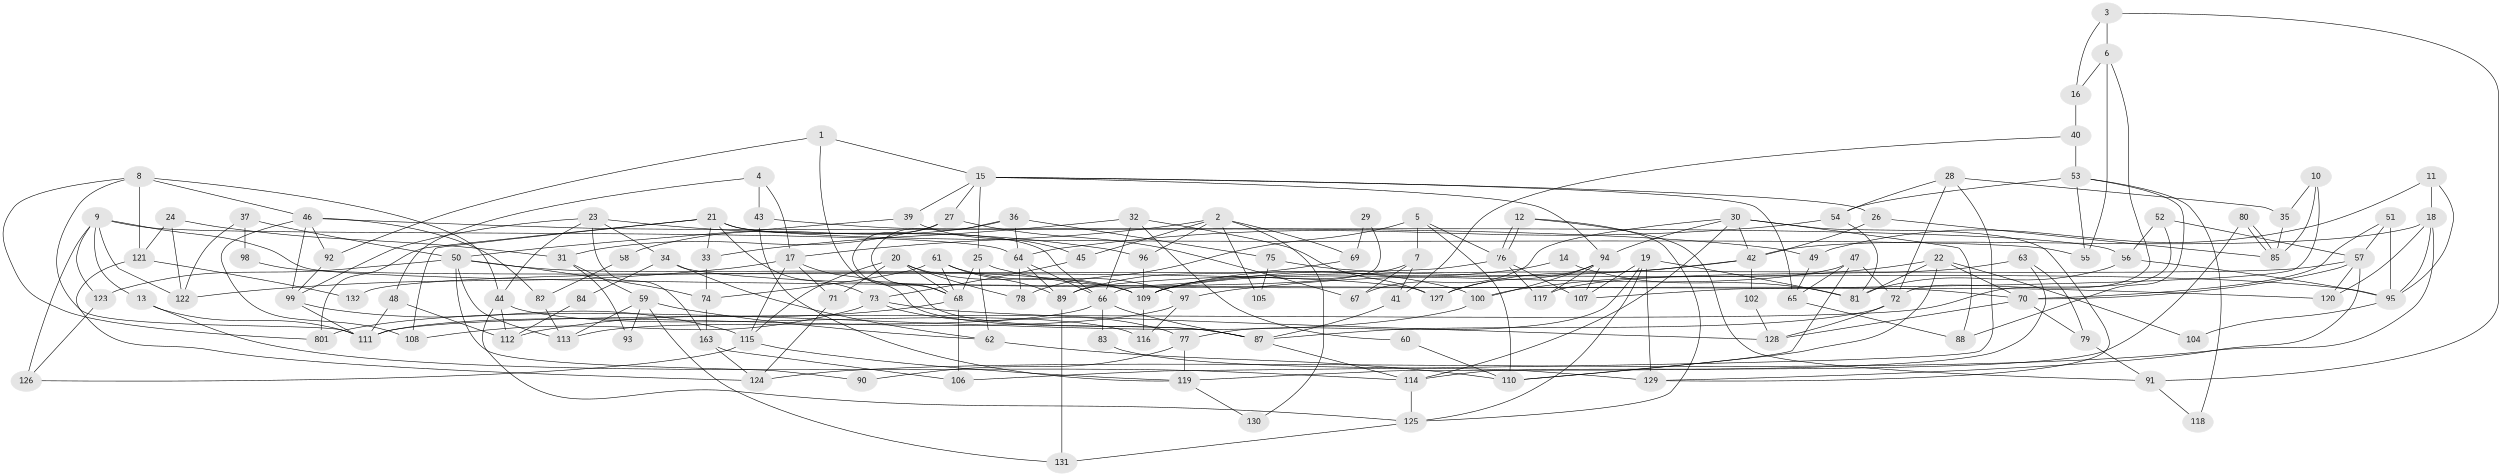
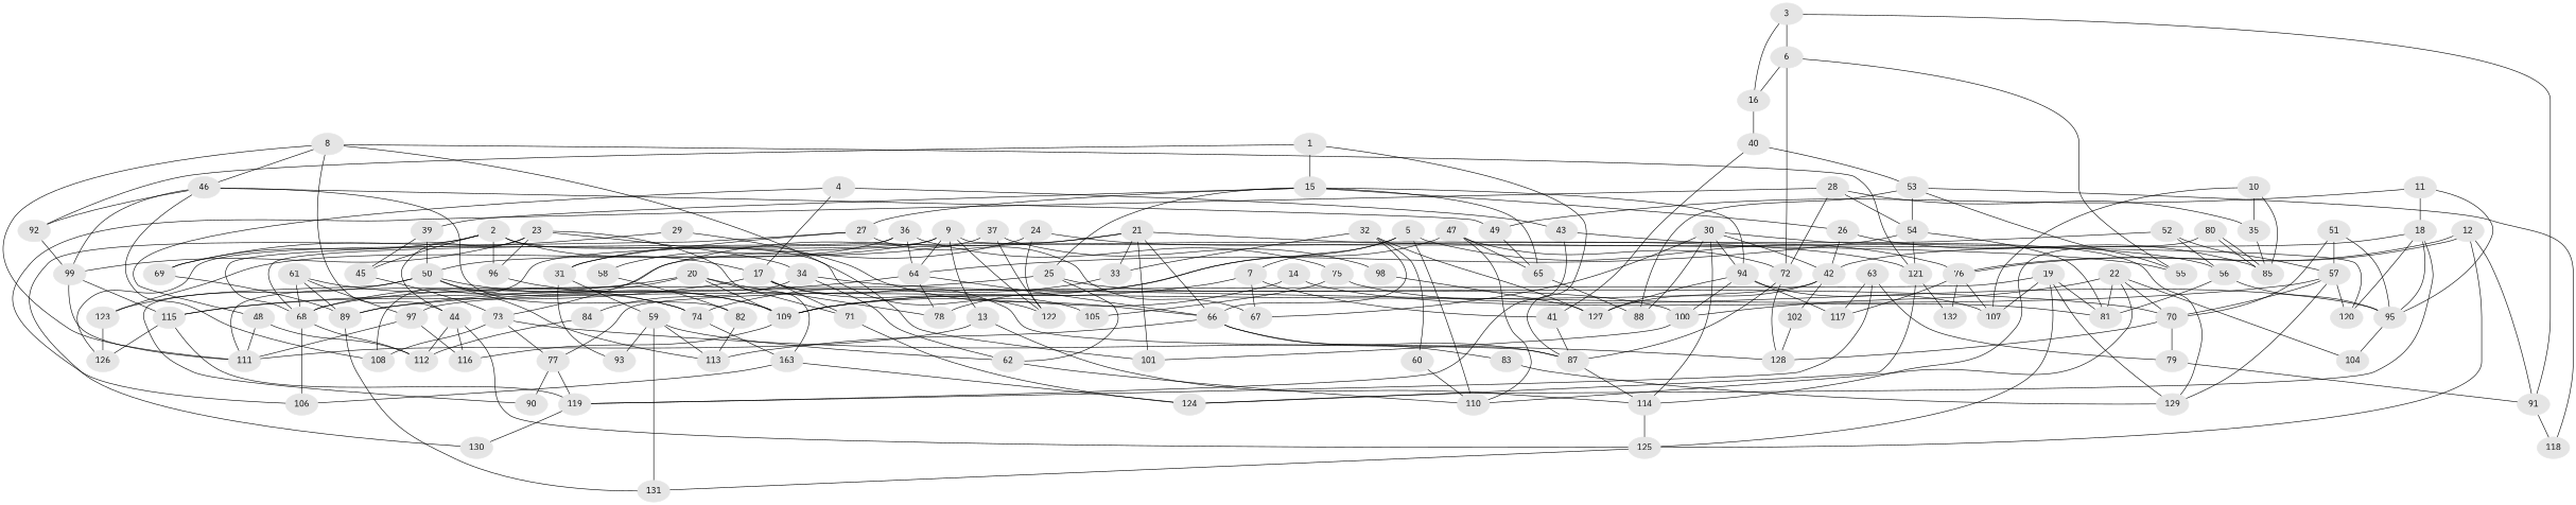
  graph {
    fontname="IBM Plex Sans"
    node [color=gray90 fontname="IBM Plex Sans" style=filled]
    edge [fontname="IBM Plex Sans"]
    1
    15
    87
    92
    25
    26
    27
    39
    65
    94
    114
    99
    2
    17
    45
    69
    96
    105
    130
    122
    71
    115
    73
    89
    109
    3
    6
    16
    91
    55
    72
    40
    118
    4
    43
    48
    56
    119
    111
    112
    5
    7
    76
    78
    110
    41
    67
    107
    117
    132
    128
    116
    8
    44
    46
-   101 [label=801]
+   101
    121
    125
    49
    108
    82
    124
    9
    13
    64
    120
    123
    126
    66
    10
    35
    85
    11
    18
    95
    42
    104
    12
    131
    14
    81
    68
    100
    62
    31
    50
    88
    127
    53
    97
    102
    19
    77
    129
    90
    20
    106
    21
    33
    74
    113
    83
    22
    70
    79
    23
    34
    n108 [label=163]
    84
    24
    59
    93
    28
    54
    60
    29
    30
    32
    36
    58
    75
    37
    98
    47
    51
    57
    52
    61
    63
    80
    1 -- 15
    1 -- 87
    1 -- 92
    15 -- 25
    15 -- 26
    15 -- 27
    15 -- 39
    15 -- 65
    15 -- 94
    87 -- 114
    92 -- 99
    25 -- 68
    25 -- 100
    25 -- 62
    26 -- 85
    26 -- 42
    27 -- 67
    27 -- 68
    27 -- 31
    39 -- 45
    39 -- 50
    65 -- 88
    94 -- 107
    94 -- 117
    94 -- 100
    94 -- 127
    114 -- 125
    99 -- 115
    99 -- 111
    2 -- 17
    2 -- 45
    2 -- 69
    2 -- 96
    2 -- 105
    2 -- 130
    17 -- 87
    17 -- 122
    17 -- 71
    17 -- 115
    45 -- 73
    69 -- 89
    96 -- 109
    71 -- 124
    115 -- 119
    115 -- 126
    73 -- 128
    73 -- 108
    73 -- 77
    89 -- 131
    109 -- 116
    3 -- 6
    3 -- 16
    3 -- 91
    6 -- 16
    6 -- 55
    6 -- 72
    16 -- 40
    91 -- 118
    72 -- 87
    72 -- 128
    40 -- 41
    40 -- 53
    4 -- 17
    4 -- 43
    4 -- 48
    43 -- 56
    43 -- 119
    48 -- 111
    48 -- 112
    56 -- 95
    56 -- 81
    119 -- 130
    5 -- 7
    5 -- 76
    5 -- 78
    5 -- 110
    7 -- 109
    7 -- 41
    7 -- 67
    76 -- 107
    76 -- 117
    76 -- 132
    41 -- 87
    8 -- 111
    8 -- 44
    8 -- 46
    8 -- 101
    8 -- 121
    44 -- 112
    44 -- 116
    44 -- 125
    46 -- 92
    46 -- 99
    46 -- 49
    46 -- 108
    46 -- 82
    121 -- 132
    121 -- 124
    125 -- 131
    49 -- 65
    82 -- 113
    9 -- 122
    9 -- 13
    9 -- 64
    9 -- 120
    9 -- 123
    9 -- 126
    13 -- 114
    13 -- 111
    64 -- 89
    64 -- 78
    64 -- 66
    123 -- 126
    66 -- 87
    66 -- 113
    66 -- 83
    10 -- 107
    10 -- 35
    10 -- 85
    35 -- 85
    11 -- 49
    11 -- 18
    11 -- 95
    18 -- 124
    18 -- 120
    18 -- 95
    18 -- 42
    95 -- 104
    42 -- 127
    42 -- 97
    42 -- 102
    12 -- 91
    12 -- 76
    12 -- 76
    12 -- 125
    14 -- 109
    14 -- 81
    68 -- 112
    68 -- 106
    100 -- 101
    62 -- 110
    31 -- 59
    31 -- 93
    50 -- 109
    50 -- 123
    50 -- 90
    50 -- 74
    50 -- 113
    53 -- 55
    53 -- 118
    53 -- 88
    53 -- 54
    97 -- 111
    97 -- 116
    102 -- 128
    19 -- 107
    19 -- 125
    19 -- 81
    19 -- 77
    19 -- 129
    77 -- 119
    77 -- 90
    20 -- 71
    20 -- 115
    20 -- 109
    20 -- 78
    20 -- 68
    21 -- 73
    21 -- 55
    21 -- 101
    21 -- 108
    21 -- 66
    21 -- 33
    33 -- 74
    74 -- n108
    83 -- 129
    22 -- 110
    22 -- 104
    22 -- 81
    22 -- 100
    22 -- 70
    70 -- 128
    70 -- 79
    79 -- 91
    23 -- 99
    23 -- 96
    23 -- 44
    23 -- 34
    23 -- n108
    34 -- 62
    34 -- 70
    34 -- 84
    n108 -- 124
    n108 -- 106
    84 -- 112
    24 -- 122
    24 -- 121
    24 -- 31
    59 -- 131
    59 -- 62
    59 -- 113
    59 -- 93
    28 -- 72
    28 -- 35
    28 -- 106
    28 -- 54
+   54 -- 121
    54 -- 64
    54 -- 81
    60 -- 110
    29 -- 69
    29 -- 66
    30 -- 94
    30 -- 114
    30 -- 67
    30 -- 42
    30 -- 88
    30 -- 129
    32 -- 66
    32 -- 127
    32 -- 33
    32 -- 60
    36 -- 64
    36 -- 68
    36 -- 58
    36 -- 75
    58 -- 82
    75 -- 105
    75 -- 95
    37 -- 122
    37 -- 50
    37 -- 98
    98 -- 127
    47 -- 65
    47 -- 109
    47 -- 72
    47 -- 110
    51 -- 95
    51 -- 70
    51 -- 57
    57 -- 89
    57 -- 120
    57 -- 129
    57 -- 70
    52 -- 56
    52 -- 111
    52 -- 57
    61 -- 89
    61 -- 68
    61 -- 97
    61 -- 74
    63 -- 119
    63 -- 117
    63 -- 79
    80 -- 114
    80 -- 85
    80 -- 85
  }
